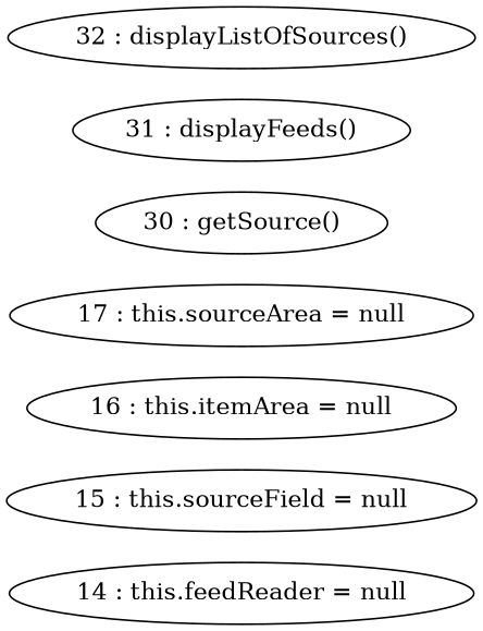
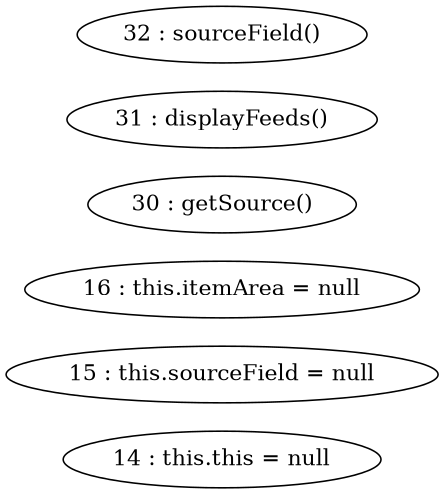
  digraph {
    rankdir=LR
-   "14 : this.feedReader = null"
+   "14 : this.feedReader = null" [label="14 : this.this = null"]
    "15 : this.sourceField = null"
    "16 : this.itemArea = null"
-   "17 : this.sourceArea = null"
    "30 : getSource()"
    "31 : displayFeeds()"
-   "32 : displayListOfSources()"
+   "32 : displayListOfSources()" [label="32 : sourceField()"]
  }
